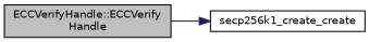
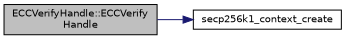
  digraph {
    rankdir=LR
    node [color=black fontname=Helvetica fontsize=10 shape=record style=filled]
    n1 [fillcolor=grey75 fontcolor=black height=0.2 label="ECCVerifyHandle::ECCVerify\lHandle" width=0.4]
-   n2 [fillcolor=white height=0.2 label=secp256k1_create_create width=0.4]
+   n2 [fillcolor=white height=0.2 label=secp256k1_context_create width=0.4]
    n1 -> n2 [color=midnightblue fontname=Helvetica fontsize=10 labelfontname=Helvetica labelfontsize=10 style=solid]
  }
